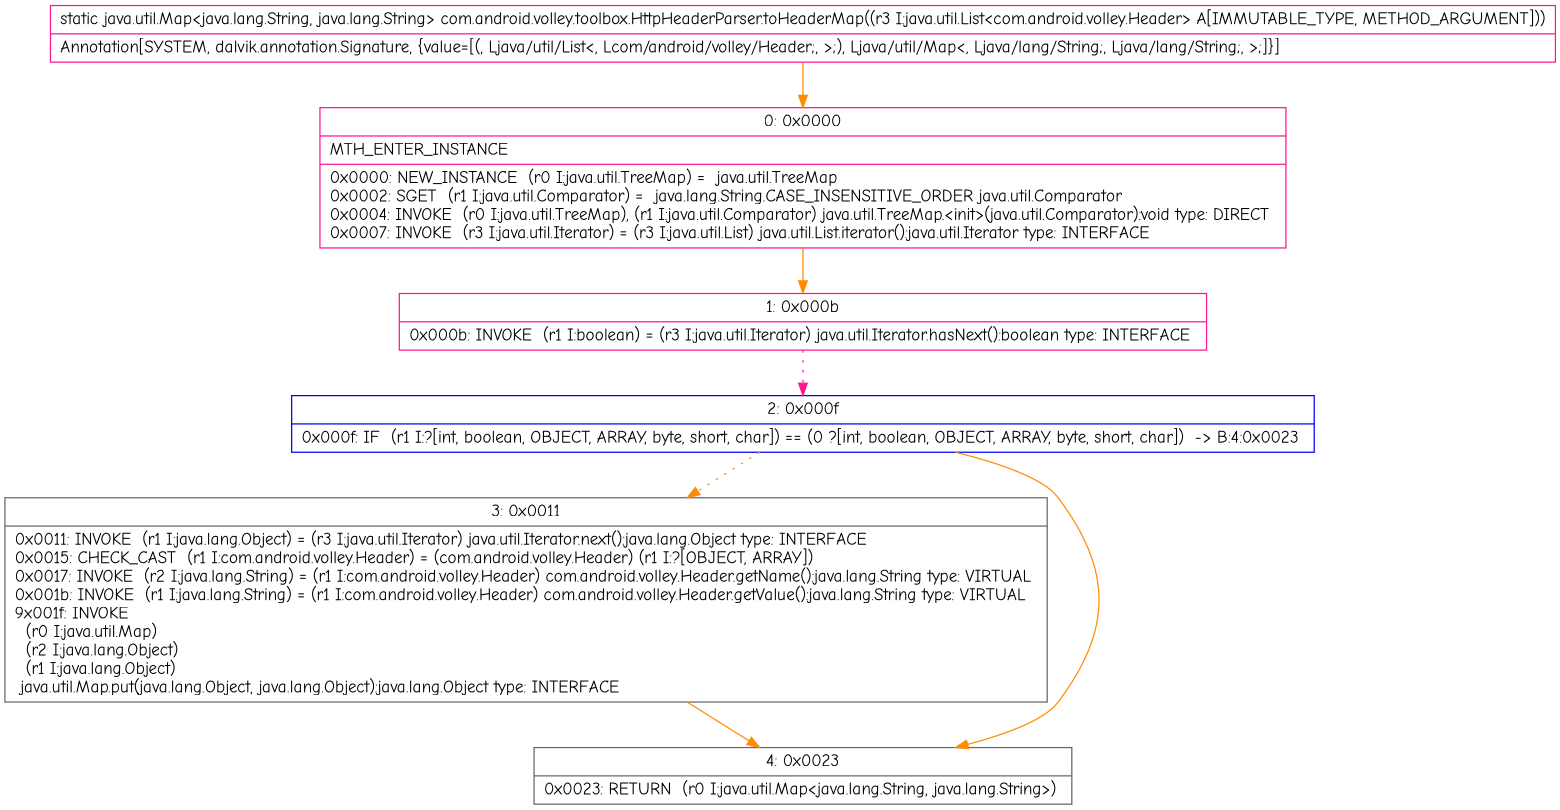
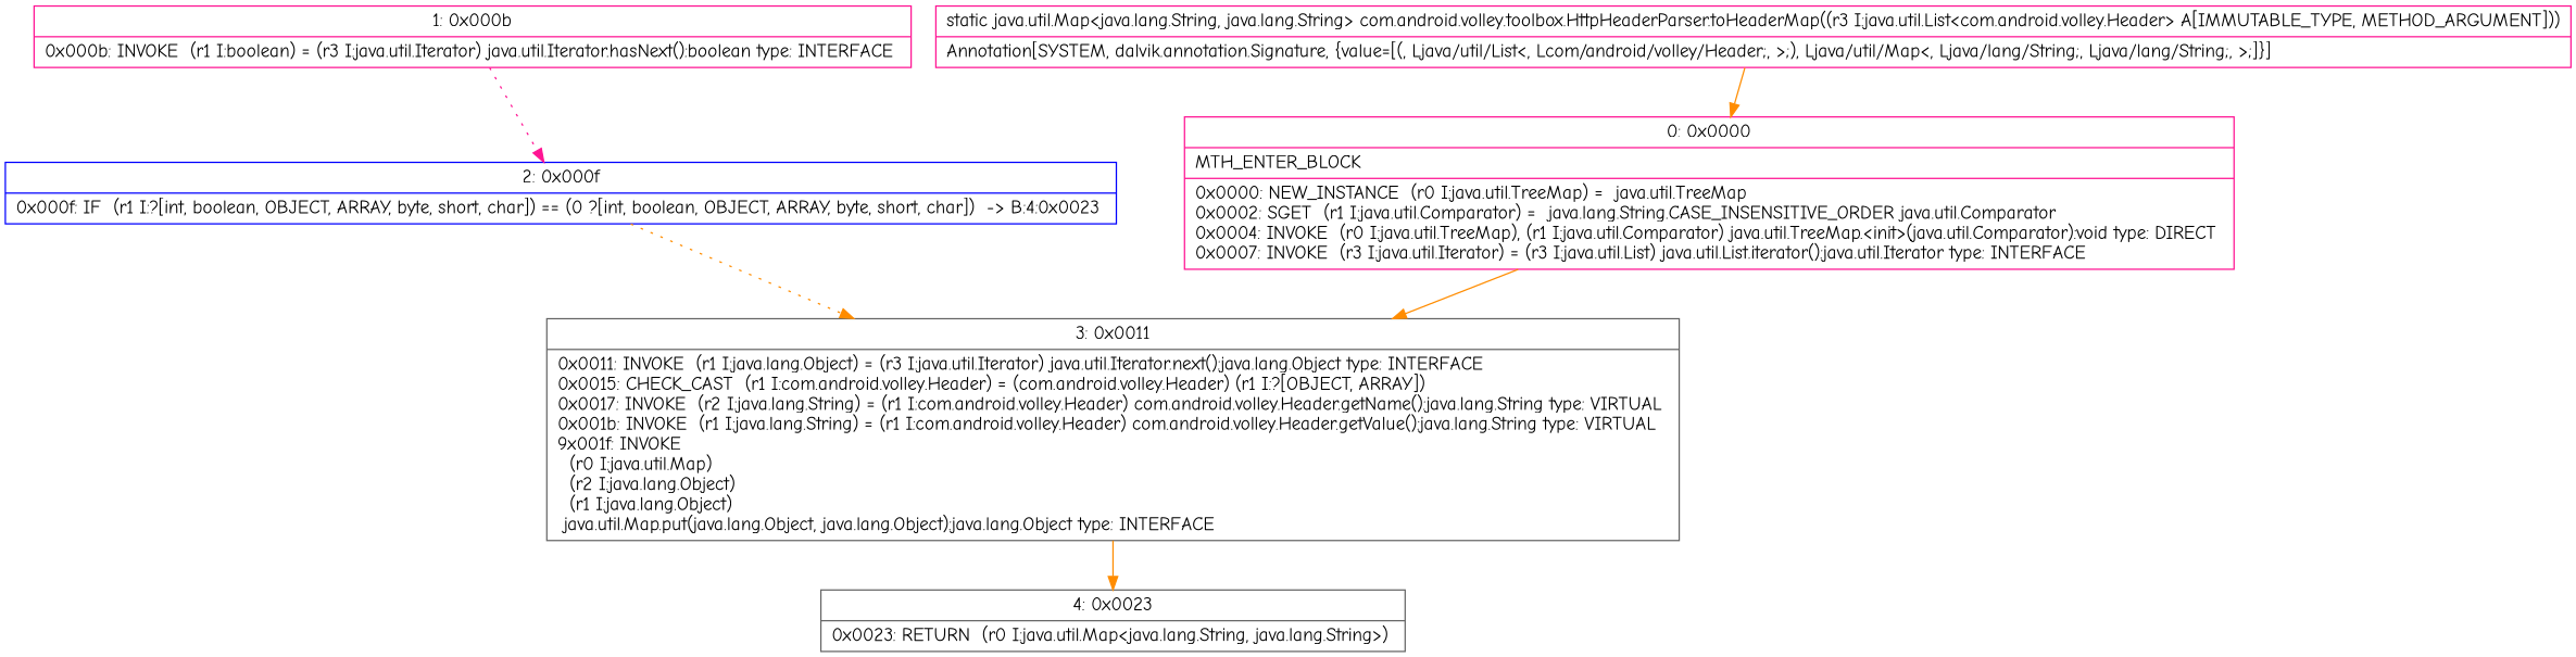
  digraph {
    fontname="Comic Neue"
    node [color=deeppink fontname="Comic Neue" shape=record]
    edge [color=darkorange fontname="Comic Neue" style=solid]
-   n1 [label="{0\:\ 0x0000|MTH_ENTER_INSTANCE\l|0x0000: NEW_INSTANCE  (r0 I:java.util.TreeMap) =  java.util.TreeMap \l0x0002: SGET  (r1 I:java.util.Comparator) =  java.lang.String.CASE_INSENSITIVE_ORDER java.util.Comparator \l0x0004: INVOKE  (r0 I:java.util.TreeMap), (r1 I:java.util.Comparator) java.util.TreeMap.\<init\>(java.util.Comparator):void type: DIRECT \l0x0007: INVOKE  (r3 I:java.util.Iterator) = (r3 I:java.util.List) java.util.List.iterator():java.util.Iterator type: INTERFACE \l}"]
+   n1 [label="{0\:\ 0x0000|MTH_ENTER_BLOCK\l|0x0000: NEW_INSTANCE  (r0 I:java.util.TreeMap) =  java.util.TreeMap \l0x0002: SGET  (r1 I:java.util.Comparator) =  java.lang.String.CASE_INSENSITIVE_ORDER java.util.Comparator \l0x0004: INVOKE  (r0 I:java.util.TreeMap), (r1 I:java.util.Comparator) java.util.TreeMap.\<init\>(java.util.Comparator):void type: DIRECT \l0x0007: INVOKE  (r3 I:java.util.Iterator) = (r3 I:java.util.List) java.util.List.iterator():java.util.Iterator type: INTERFACE \l}"]
    n2 [label="{1\:\ 0x000b|0x000b: INVOKE  (r1 I:boolean) = (r3 I:java.util.Iterator) java.util.Iterator.hasNext():boolean type: INTERFACE \l}"]
    n3 [color=blue label="{2\:\ 0x000f|0x000f: IF  (r1 I:?[int, boolean, OBJECT, ARRAY, byte, short, char]) == (0 ?[int, boolean, OBJECT, ARRAY, byte, short, char])  \-\> B:4:0x0023 \l}"]
    n4 [color=gray40 label="{3\:\ 0x0011|0x0011: INVOKE  (r1 I:java.lang.Object) = (r3 I:java.util.Iterator) java.util.Iterator.next():java.lang.Object type: INTERFACE \l0x0015: CHECK_CAST  (r1 I:com.android.volley.Header) = (com.android.volley.Header) (r1 I:?[OBJECT, ARRAY]) \l0x0017: INVOKE  (r2 I:java.lang.String) = (r1 I:com.android.volley.Header) com.android.volley.Header.getName():java.lang.String type: VIRTUAL \l0x001b: INVOKE  (r1 I:java.lang.String) = (r1 I:com.android.volley.Header) com.android.volley.Header.getValue():java.lang.String type: VIRTUAL \l9x001f: INVOKE  \l  (r0 I:java.util.Map)\l  (r2 I:java.lang.Object)\l  (r1 I:java.lang.Object)\l java.util.Map.put(java.lang.Object, java.lang.Object):java.lang.Object type: INTERFACE \l}"]
    n5 [color=gray40 label="{4\:\ 0x0023|0x0023: RETURN  (r0 I:java.util.Map\<java.lang.String, java.lang.String\>) \l}"]
    n6 [label="{static java.util.Map\<java.lang.String, java.lang.String\> com.android.volley.toolbox.HttpHeaderParser.toHeaderMap((r3 I:java.util.List\<com.android.volley.Header\> A[IMMUTABLE_TYPE, METHOD_ARGUMENT]))  | Annotation[SYSTEM, dalvik.annotation.Signature, \{value=[(, Ljava\/util\/List\<, Lcom\/android\/volley\/Header;, \>;), Ljava\/util\/Map\<, Ljava\/lang\/String;, Ljava\/lang\/String;, \>;]\}]\l}"]
-   n1 -> n2
+   n1 -> n4
    n2 -> n3 [color=deeppink style=dotted]
    n3 -> n4 [style=dotted]
-   n3 -> n5
    n4 -> n5
    n6 -> n1
  }
